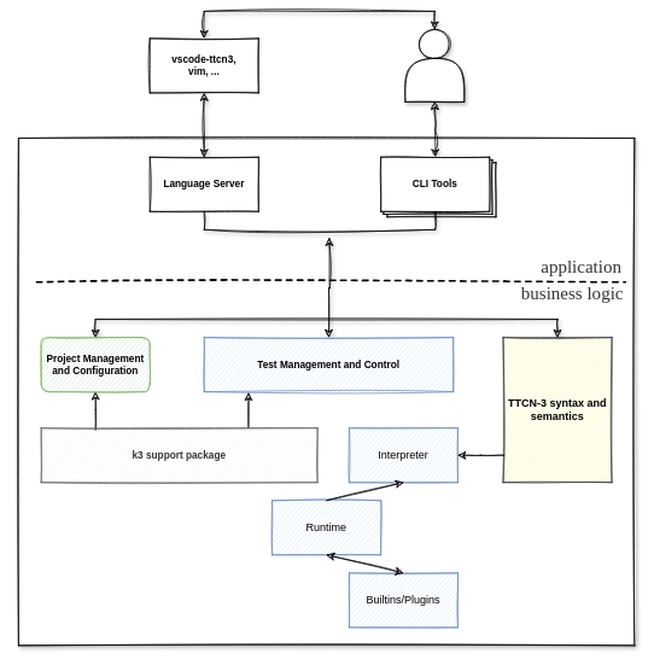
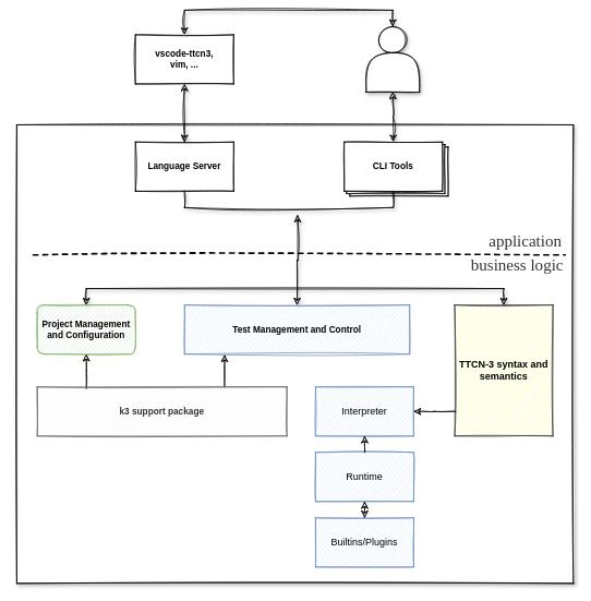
  <mxCell id="0" />
  <mxCell id="1" parent="0" />
  <mxCell id="2" value="&lt;h2&gt;&lt;br&gt;&lt;/h2&gt;" style="rounded=0;whiteSpace=wrap;html=1;glass=0;sketch=1;fontSize=12;verticalAlign=bottom;shadow=1;align=right;spacingBottom=-14;spacingRight=7;" vertex="1" parent="1"><mxGeometry x="20" y="140" width="680" height="560" as="geometry" /></mxCell>
  <mxCell id="3" value="&lt;b&gt;TTCN-3 syntax and semantics&lt;/b&gt;" style="rounded=0;whiteSpace=wrap;html=1;verticalAlign=middle;fillColor=#ffff88;sketch=1;strokeColor=#36393d;" vertex="1" parent="1"><mxGeometry x="555" y="360" width="120" height="160" as="geometry" /></mxCell>
  <mxCell id="4" style="edgeStyle=orthogonalEdgeStyle;rounded=0;orthogonalLoop=1;jettySize=auto;html=1;exitX=0.197;exitY=0.033;exitDx=0;exitDy=0;entryX=0.5;entryY=1;entryDx=0;entryDy=0;fontSize=11;exitPerimeter=0;sketch=1;" edge="1" parent="1" source="19" target="6"><mxGeometry relative="1" as="geometry" /></mxCell>
  <mxCell id="5" style="edgeStyle=orthogonalEdgeStyle;rounded=0;sketch=1;hachureGap=4;jiggle=2;orthogonalLoop=1;jettySize=auto;html=1;exitX=0.5;exitY=0;exitDx=0;exitDy=0;entryX=0.5;entryY=0;entryDx=0;entryDy=0;shadow=1;labelBackgroundColor=default;fontFamily=Architects Daughter;fontSource=https%3A%2F%2Ffonts.googleapis.com%2Fcss%3Ffamily%3DArchitects%2BDaughter;fontSize=16;fontColor=#333333;startArrow=classic;startFill=1;endArrow=classic;endFill=1;" edge="1" parent="1" source="6" target="3"><mxGeometry relative="1" as="geometry" /></mxCell>
  <mxCell id="6" value="&lt;b style=&quot;font-size: 11px;&quot;&gt;Project Management and Configuration&lt;/b&gt;" style="whiteSpace=wrap;html=1;glass=0;sketch=1;fontSize=11;fillColor=#d5e8d4;strokeColor=#82b366;rounded=1;" vertex="1" parent="1"><mxGeometry x="45" y="360" width="120" height="60" as="geometry" /></mxCell>
- <mxCell id="7" value="Runtime" style="rounded=0;whiteSpace=wrap;html=1;fillColor=#dae8fc;strokeColor=#6c8ebf;sketch=1;" vertex="1" parent="1"><mxGeometry x="300" y="540" width="120" height="60" as="geometry" /></mxCell>
+ <mxCell id="7" value="Runtime" style="rounded=0;whiteSpace=wrap;html=1;fillColor=#dae8fc;strokeColor=#6c8ebf;sketch=1;" vertex="1" parent="1"><mxGeometry x="385" y="540" width="120" height="60" as="geometry" /></mxCell>
  <mxCell id="8" value="Builtins/Plugins" style="rounded=0;whiteSpace=wrap;html=1;fillColor=#dae8fc;strokeColor=#6c8ebf;sketch=1;" vertex="1" parent="1"><mxGeometry x="385" y="620" width="120" height="60" as="geometry" /></mxCell>
  <mxCell id="9" style="edgeStyle=orthogonalEdgeStyle;rounded=0;orthogonalLoop=1;jettySize=auto;html=1;exitX=0.008;exitY=0.813;exitDx=0;exitDy=0;exitPerimeter=0;sketch=1;" edge="1" parent="1" source="3" target="10"><mxGeometry relative="1" as="geometry" /></mxCell>
  <mxCell id="10" value="Interpreter" style="rounded=0;whiteSpace=wrap;html=1;fillColor=#dae8fc;strokeColor=#6c8ebf;sketch=1;" vertex="1" parent="1"><mxGeometry x="385" y="460" width="120" height="60" as="geometry" /></mxCell>
  <mxCell id="11" style="edgeStyle=orthogonalEdgeStyle;rounded=0;sketch=1;hachureGap=4;jiggle=2;orthogonalLoop=1;jettySize=auto;html=1;exitX=0.5;exitY=0;exitDx=0;exitDy=0;shadow=1;labelBackgroundColor=default;fontFamily=Architects Daughter;fontSource=https%3A%2F%2Ffonts.googleapis.com%2Fcss%3Ffamily%3DArchitects%2BDaughter;fontSize=16;fontColor=#333333;startArrow=classic;startFill=1;endArrow=classic;endFill=1;" edge="1" parent="1" source="12"><mxGeometry relative="1" as="geometry"><mxPoint x="363" y="250" as="targetPoint" /></mxGeometry></mxCell>
  <mxCell id="12" value="&lt;font style=&quot;font-size: 11px;&quot;&gt;&lt;b&gt;Test Management and Control&lt;/b&gt;&lt;/font&gt;" style="rounded=0;whiteSpace=wrap;html=1;fillColor=#dae8fc;strokeColor=#6c8ebf;sketch=1;" vertex="1" parent="1"><mxGeometry x="225" y="360" width="275" height="60" as="geometry" /></mxCell>
  <mxCell id="13" value="" style="endArrow=classic;html=1;rounded=0;exitX=0.5;exitY=0;exitDx=0;exitDy=0;entryX=0.5;entryY=1;entryDx=0;entryDy=0;sketch=1;" edge="1" parent="1" source="7" target="10"><mxGeometry width="50" height="50" relative="1" as="geometry"><mxPoint x="535" y="560" as="sourcePoint" /><mxPoint x="485" y="610" as="targetPoint" /></mxGeometry></mxCell>
  <mxCell id="14" value="" style="endArrow=classic;startArrow=classic;html=1;rounded=0;exitX=0.5;exitY=0;exitDx=0;exitDy=0;entryX=0.5;entryY=1;entryDx=0;entryDy=0;sketch=1;" edge="1" parent="1" source="8" target="7"><mxGeometry width="50" height="50" relative="1" as="geometry"><mxPoint x="495" y="610" as="sourcePoint" /><mxPoint x="545" y="560" as="targetPoint" /></mxGeometry></mxCell>
  <mxCell id="15" style="edgeStyle=orthogonalEdgeStyle;rounded=0;sketch=1;hachureGap=4;jiggle=2;orthogonalLoop=1;jettySize=auto;html=1;exitX=0.5;exitY=0;exitDx=0;exitDy=0;entryX=0.5;entryY=1;entryDx=0;entryDy=0;shadow=1;labelBackgroundColor=default;fontFamily=Architects Daughter;fontSource=https%3A%2F%2Ffonts.googleapis.com%2Fcss%3Ffamily%3DArchitects%2BDaughter;fontSize=16;fontColor=#333333;startArrow=classic;startFill=1;endArrow=classic;endFill=1;" edge="1" parent="1" source="16" target="24"><mxGeometry relative="1" as="geometry" /></mxCell>
  <mxCell id="16" value="&lt;b&gt;Language Server&lt;/b&gt;" style="rounded=0;whiteSpace=wrap;html=1;shadow=0;glass=0;sketch=1;fontSize=11;" vertex="1" parent="1"><mxGeometry x="165" y="161" width="120" height="60" as="geometry" /></mxCell>
  <mxCell id="17" value="" style="shape=actor;whiteSpace=wrap;html=1;shadow=1;glass=0;sketch=1;fontSize=11;" vertex="1" parent="1"><mxGeometry x="447" y="20" width="65" height="80" as="geometry" /></mxCell>
  <mxCell id="18" style="edgeStyle=orthogonalEdgeStyle;rounded=0;orthogonalLoop=1;jettySize=auto;html=1;exitX=0.75;exitY=0;exitDx=0;exitDy=0;entryX=0.178;entryY=1.017;entryDx=0;entryDy=0;entryPerimeter=0;fontSize=11;sketch=1;" edge="1" parent="1" source="19" target="12"><mxGeometry relative="1" as="geometry" /></mxCell>
  <mxCell id="19" value="&lt;b&gt;k3 support package&lt;/b&gt;" style="rounded=0;whiteSpace=wrap;html=1;shadow=0;glass=0;sketch=1;fontSize=11;fillColor=#f5f5f5;fontColor=#333333;strokeColor=#666666;" vertex="1" parent="1"><mxGeometry x="45" y="460" width="305" height="60" as="geometry" /></mxCell>
  <mxCell id="20" value="" style="line;strokeWidth=2;html=1;rounded=0;shadow=0;glass=0;sketch=1;hachureGap=4;jiggle=2;fontFamily=Architects Daughter;fontSource=https%3A%2F%2Ffonts.googleapis.com%2Fcss%3Ffamily%3DArchitects%2BDaughter;fontSize=20;fontColor=#333333;dashed=1;" vertex="1" parent="1"><mxGeometry x="40" y="294" width="650" height="10" as="geometry" /></mxCell>
  <mxCell id="21" value="&lt;div align=&quot;right&quot;&gt;application&lt;/div&gt;" style="text;html=1;strokeColor=none;fillColor=none;align=right;verticalAlign=middle;whiteSpace=wrap;rounded=0;shadow=0;glass=0;labelBackgroundColor=none;sketch=1;hachureGap=4;jiggle=2;fillStyle=auto;fontFamily=Architects Daughter;fontSource=https%3A%2F%2Ffonts.googleapis.com%2Fcss%3Ffamily%3DArchitects%2BDaughter;fontSize=20;fontColor=#333333;" vertex="1" parent="1"><mxGeometry x="583" y="266" width="105" height="30" as="geometry" /></mxCell>
  <mxCell id="22" value="business logic" style="text;html=1;strokeColor=none;fillColor=none;align=right;verticalAlign=middle;whiteSpace=wrap;rounded=0;shadow=0;glass=0;labelBackgroundColor=none;sketch=1;hachureGap=4;jiggle=2;fillStyle=auto;fontFamily=Architects Daughter;fontSource=https%3A%2F%2Ffonts.googleapis.com%2Fcss%3Ffamily%3DArchitects%2BDaughter;fontSize=20;fontColor=#333333;" vertex="1" parent="1"><mxGeometry x="560" y="296" width="130" height="30" as="geometry" /></mxCell>
  <mxCell id="23" style="edgeStyle=orthogonalEdgeStyle;rounded=0;sketch=1;hachureGap=4;jiggle=2;orthogonalLoop=1;jettySize=auto;html=1;exitX=0.5;exitY=0;exitDx=0;exitDy=0;entryX=0.5;entryY=0;entryDx=0;entryDy=0;shadow=1;labelBackgroundColor=default;fontFamily=Architects Daughter;fontSource=https%3A%2F%2Ffonts.googleapis.com%2Fcss%3Ffamily%3DArchitects%2BDaughter;fontSize=16;fontColor=#333333;startArrow=classic;startFill=1;endArrow=classic;endFill=1;" edge="1" parent="1" source="24" target="17"><mxGeometry relative="1" as="geometry" /></mxCell>
  <mxCell id="24" value="&lt;div&gt;&lt;b&gt;vscode-ttcn3,&lt;/b&gt;&lt;/div&gt;&lt;div&gt;&lt;b&gt;vim, ...&lt;br&gt;&lt;/b&gt;&lt;/div&gt;" style="rounded=0;whiteSpace=wrap;html=1;shadow=0;glass=0;sketch=1;fontSize=11;" vertex="1" parent="1"><mxGeometry x="165" y="30" width="120" height="60" as="geometry" /></mxCell>
  <mxCell id="25" value="Language Server" style="rounded=0;whiteSpace=wrap;html=1;shadow=0;glass=0;sketch=1;fontSize=11;" vertex="1" parent="1"><mxGeometry x="427" y="167" width="120" height="60" as="geometry" /></mxCell>
  <mxCell id="26" value="Language Server" style="rounded=0;whiteSpace=wrap;html=1;shadow=0;glass=0;sketch=1;fontSize=11;" vertex="1" parent="1"><mxGeometry x="423" y="164" width="120" height="60" as="geometry" /></mxCell>
  <mxCell id="27" style="edgeStyle=orthogonalEdgeStyle;rounded=0;sketch=1;hachureGap=4;jiggle=2;orthogonalLoop=1;jettySize=auto;html=1;exitX=0.5;exitY=0;exitDx=0;exitDy=0;entryX=0.5;entryY=1;entryDx=0;entryDy=0;shadow=1;labelBackgroundColor=default;fontFamily=Architects Daughter;fontSource=https%3A%2F%2Ffonts.googleapis.com%2Fcss%3Ffamily%3DArchitects%2BDaughter;fontSize=16;fontColor=#333333;startArrow=classic;startFill=1;endArrow=classic;endFill=1;" edge="1" parent="1" source="28" target="17"><mxGeometry relative="1" as="geometry" /></mxCell>
  <mxCell id="28" value="&lt;b&gt;CLI Tools&lt;/b&gt;" style="rounded=0;whiteSpace=wrap;html=1;shadow=0;glass=0;sketch=1;fontSize=11;" vertex="1" parent="1"><mxGeometry x="420" y="161" width="120" height="60" as="geometry" /></mxCell>
  <mxCell id="29" style="edgeStyle=orthogonalEdgeStyle;rounded=0;sketch=1;hachureGap=4;jiggle=2;orthogonalLoop=1;jettySize=auto;html=1;exitX=0.5;exitY=1;exitDx=0;exitDy=0;shadow=1;labelBackgroundColor=default;fontFamily=Architects Daughter;fontSource=https%3A%2F%2Ffonts.googleapis.com%2Fcss%3Ffamily%3DArchitects%2BDaughter;fontSize=16;fontColor=#333333;startArrow=none;startFill=0;endArrow=none;endFill=0;entryX=0.5;entryY=1;entryDx=0;entryDy=0;" edge="1" parent="1" source="16" target="28"><mxGeometry relative="1" as="geometry"><mxPoint x="930" y="240" as="targetPoint" /><Array as="points" /></mxGeometry></mxCell>
